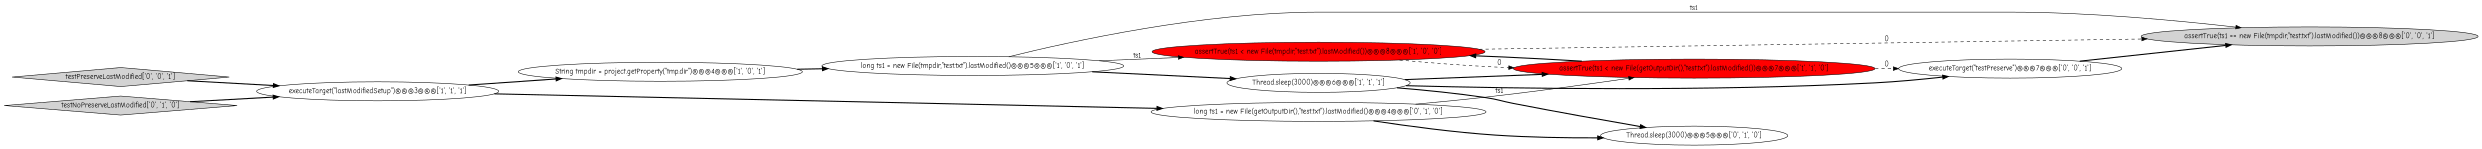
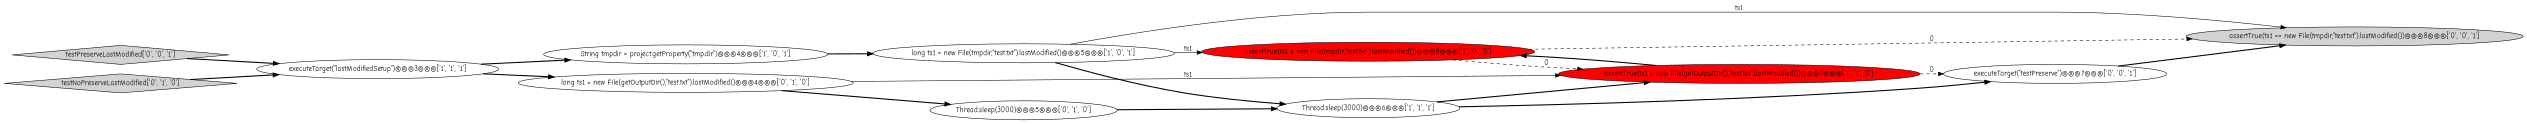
  digraph {
    fontname="Comic Neue"
    rankdir=LR
    node [fillcolor=white fontname="Comic Neue" shape=ellipse style=filled]
    edge [fontname="Comic Neue" style=bold]
    n1 [fillcolor=lightgray label="testPreserveLastModified['0', '0', '1']" shape=diamond]
    n2 [label="executeTarget(\"lastModifiedSetup\")@@@3@@@['1', '1', '1']"]
    n3 [label="String tmpdir = project.getProperty(\"tmp.dir\")@@@4@@@['1', '0', '1']"]
    n4 [label="long ts1 = new File(getOutputDir(),\"test.txt\").lastModified()@@@4@@@['0', '1', '0']"]
    n5 [fillcolor=red label="assertTrue(ts1 < new File(getOutputDir(),\"test.txt\").lastModified())@@@7@@@['1', '1', '0']"]
    n6 [label="executeTarget(\"testPreserve\")@@@7@@@['0', '0', '1']"]
    n7 [fillcolor=red label="assertTrue(ts1 < new File(tmpdir,\"test.txt\").lastModified())@@@8@@@['1', '0', '0']"]
    n8 [fillcolor=lightgray label="assertTrue(ts1 == new File(tmpdir,\"test.txt\").lastModified())@@@8@@@['0', '0', '1']"]
    n9 [label="long ts1 = new File(tmpdir,\"test.txt\").lastModified()@@@5@@@['1', '0', '1']"]
    n10 [label="Thread.sleep(3000)@@@6@@@['1', '1', '1']"]
    n11 [label="Thread.sleep(3000)@@@5@@@['0', '1', '0']"]
    n12 [fillcolor=lightgray label="testNoPreserveLastModified['0', '1', '0']" shape=diamond]
    n1 -> n2
    n2 -> n3
    n2 -> n4
    n3 -> n9
    n4 -> n5 [label=ts1 style=solid]
    n4 -> n11
    n5 -> n6 [label=0 style=dashed]
    n5 -> n7
    n6 -> n8
    n7 -> n5 [label=0 style=dashed]
    n7 -> n8 [label=0 style=dashed]
    n9 -> n7 [label=ts1 style=solid]
    n9 -> n8 [label=ts1 style=solid]
    n9 -> n10
    n10 -> n5
    n10 -> n6
-   n10 -> n11
+   n11 -> n10
    n12 -> n2
  }
